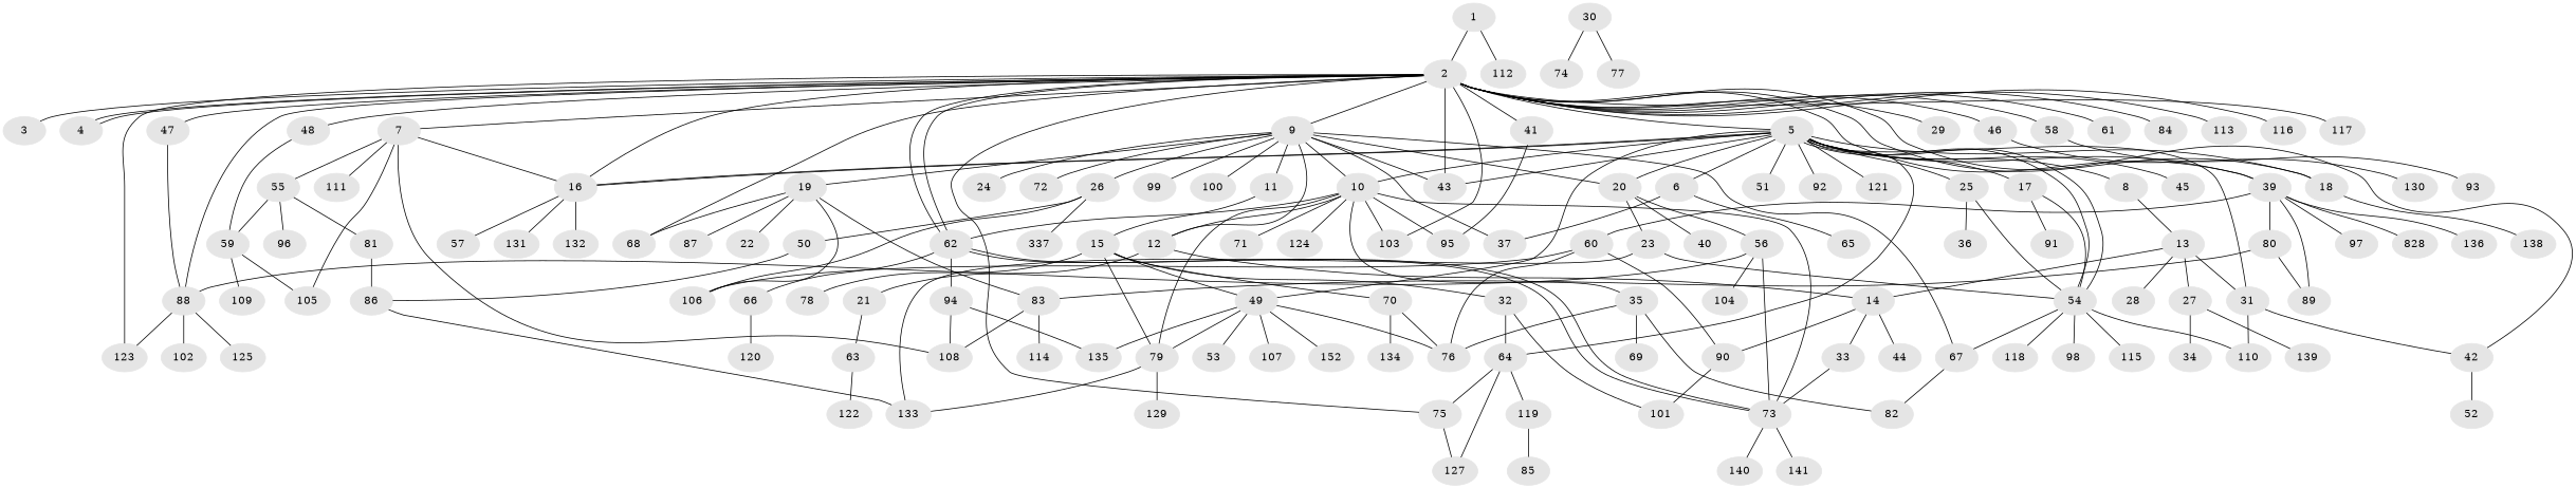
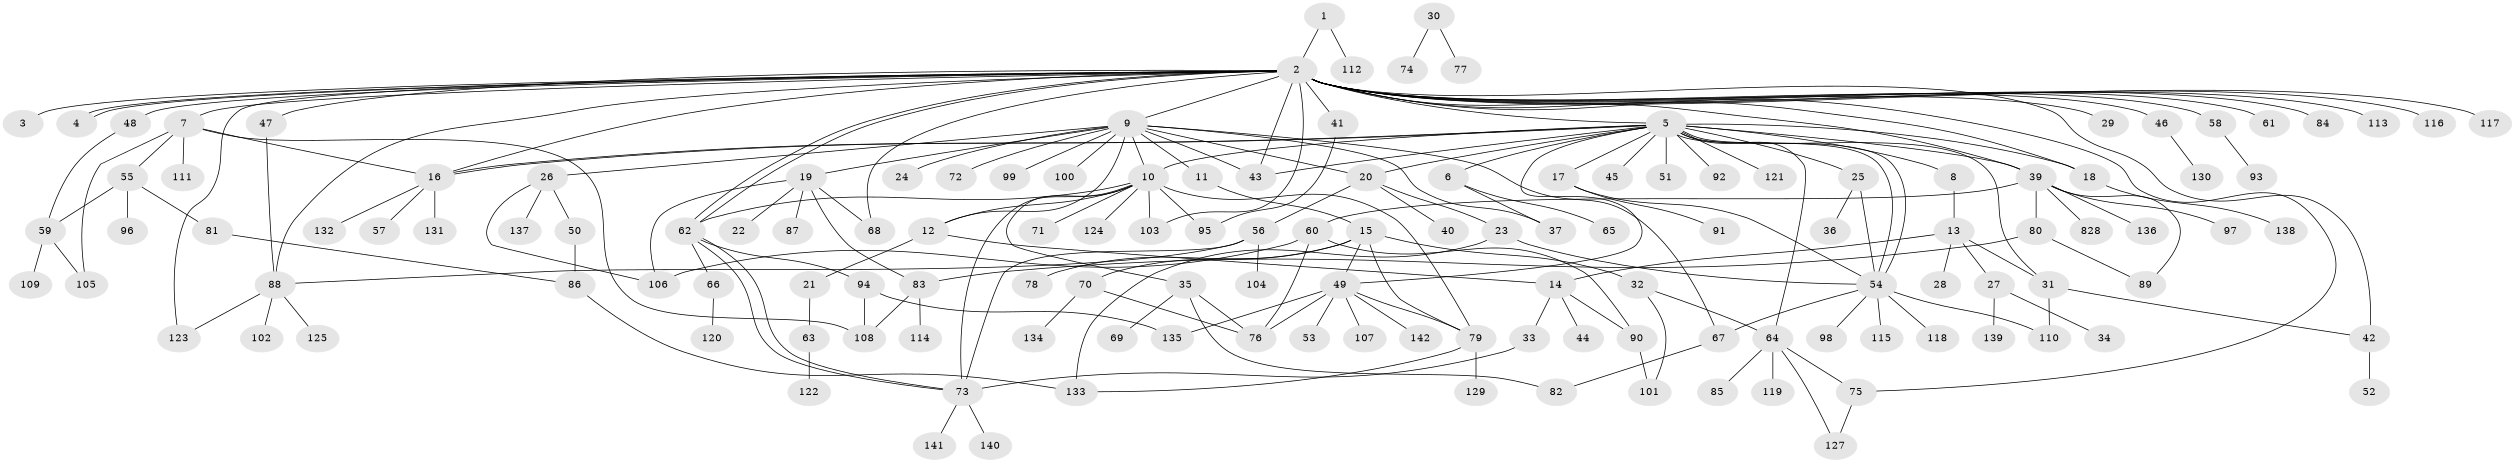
  graph {
    node [color=gray90 style=filled]
    1
    2
    112
    3
    4
    5
    7
    9
    16
    18
    29
    39
    41
    42
    43
    46
    47
    48
    58
    61
    62
    68
    75
    84
    88
    103
    113
    116
    117
    123
    6
    8
    10
    17
    20
    25
    31
    45
    49
    51
    54
    64
    92
    121
    55
    105
    108
    111
    37
    11
    12
    19
    24
    26
    67
    72
    99
    100
    57
    131
    132
    138
    60
    80
    89
    97
    n67 [label=828]
    136
    95
    52
    130
    59
    93
    73
    66
    94
    127
    102
    125
    65
    13
    35
    71
    79
    124
    91
    23
    40
    56
    36
    30
    74
    77
    110
    76
    53
    107
    135
-   142 [label=152]
+   142
    98
    115
    118
    85
    119
    81
    96
    14
    27
    28
    15
    21
    22
    83
    87
    106
    50
-   137 [label=337]
+   137
    82
    69
    140
    141
    133
    129
    32
    70
    78
    33
    44
    90
    63
    34
    139
    101
    134
    114
    104
    122
    86
    109
    120
    1 -- 2
    1 -- 112
    2 -- 3
    2 -- 4
    2 -- 4
    2 -- 5
    2 -- 7
    2 -- 9
    2 -- 16
    2 -- 18
    2 -- 29
    2 -- 39
    2 -- 41
    2 -- 42
    2 -- 43
    2 -- 46
    2 -- 47
    2 -- 48
    2 -- 58
    2 -- 61
    2 -- 62
    2 -- 62
    2 -- 68
    2 -- 75
    2 -- 84
    2 -- 88
    2 -- 103
    2 -- 113
    2 -- 116
    2 -- 117
    2 -- 123
    5 -- 16
    5 -- 16
    5 -- 18
    5 -- 39
    5 -- 43
    5 -- 6
    5 -- 8
    5 -- 10
    5 -- 17
    5 -- 20
    5 -- 25
    5 -- 31
    5 -- 45
    5 -- 49
    5 -- 51
    5 -- 54
    5 -- 54
    5 -- 64
    5 -- 92
    5 -- 121
    7 -- 16
    7 -- 55
    7 -- 105
    7 -- 108
    7 -- 111
    9 -- 43
    9 -- 10
    9 -- 20
    9 -- 37
    9 -- 11
    9 -- 12
    9 -- 19
    9 -- 24
    9 -- 26
    9 -- 67
    9 -- 72
    9 -- 99
    9 -- 100
    16 -- 57
    16 -- 131
    16 -- 132
    18 -- 138
    39 -- 60
    39 -- 80
    39 -- 89
    39 -- 97
    39 -- n67
    39 -- 136
    41 -- 95
    42 -- 52
    46 -- 130
    47 -- 88
    48 -- 59
    58 -- 93
    62 -- 73
    62 -- 73
    62 -- 66
    62 -- 94
    75 -- 127
    88 -- 123
    88 -- 102
    88 -- 125
    6 -- 37
    6 -- 65
    8 -- 13
    10 -- 62
    10 -- 103
    10 -- 12
    10 -- 95
    10 -- 73
    10 -- 35
    10 -- 71
    10 -- 79
    10 -- 124
    17 -- 54
    17 -- 91
    20 -- 23
    20 -- 40
    20 -- 56
    25 -- 54
    25 -- 36
    31 -- 42
    31 -- 110
    49 -- 79
    49 -- 76
    49 -- 53
    49 -- 107
    49 -- 135
    49 -- 142
    54 -- 67
    54 -- 110
    54 -- 98
    54 -- 115
    54 -- 118
    64 -- 75
    64 -- 127
-   119 -- 85
+   64 -- 85
    64 -- 119
    55 -- 59
    55 -- 81
    55 -- 96
    11 -- 15
    12 -- 14
    12 -- 21
    19 -- 68
    19 -- 22
    19 -- 83
    19 -- 87
    19 -- 106
    26 -- 106
    26 -- 50
    26 -- 137
    67 -- 82
    60 -- 76
    60 -- 106
    60 -- 90
    80 -- 89
    80 -- 83
    59 -- 105
    59 -- 109
    73 -- 140
    73 -- 141
    66 -- 120
    94 -- 108
    94 -- 135
    13 -- 31
    13 -- 14
    13 -- 27
    13 -- 28
    35 -- 76
    35 -- 82
    35 -- 69
    79 -- 133
    79 -- 129
    23 -- 54
    23 -- 133
    56 -- 88
    56 -- 73
    56 -- 104
    30 -- 74
    30 -- 77
    81 -- 86
    14 -- 33
    14 -- 44
    14 -- 90
    27 -- 34
    27 -- 139
    15 -- 49
    15 -- 79
    15 -- 32
    15 -- 70
    15 -- 78
    21 -- 63
    83 -- 108
    83 -- 114
    50 -- 86
    32 -- 64
    32 -- 101
    70 -- 76
    70 -- 134
    33 -- 73
    90 -- 101
    63 -- 122
    86 -- 133
  }
